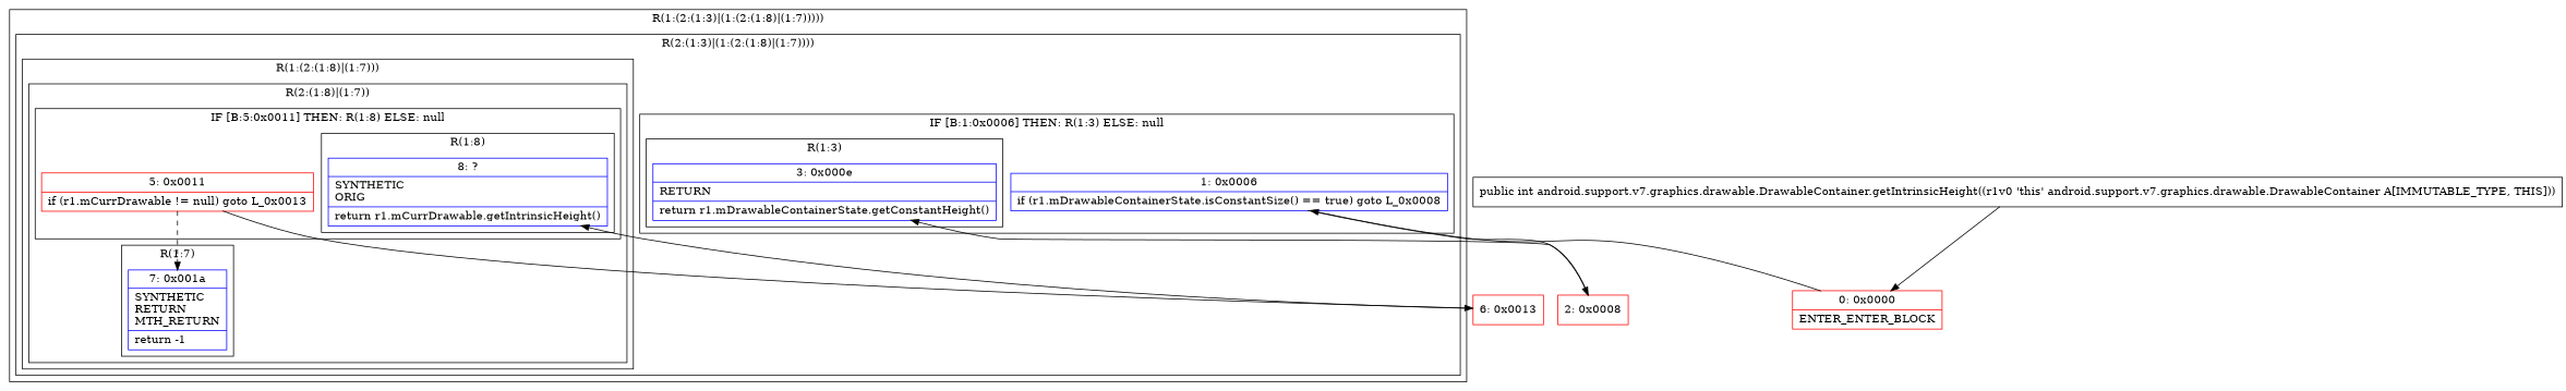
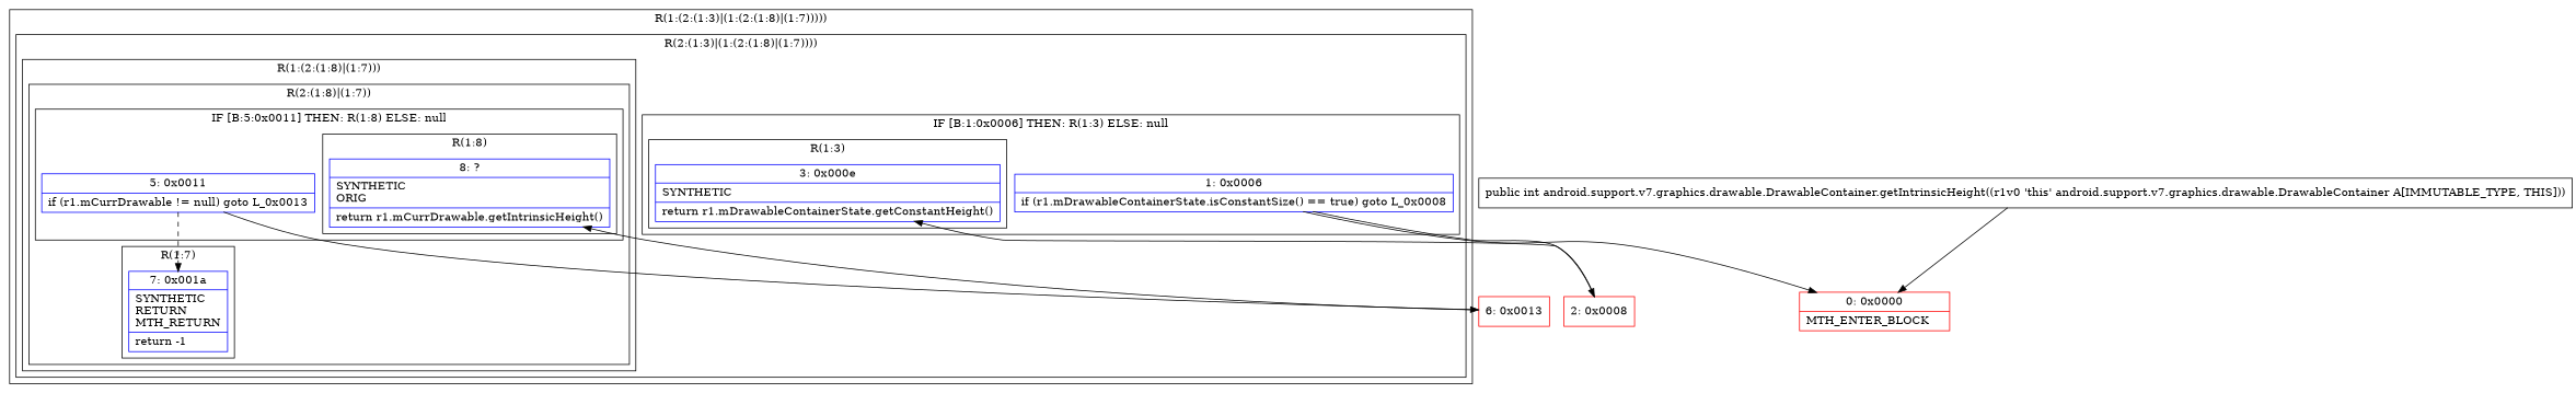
  digraph {
    node [color=blue shape=record]
-   n1 [label="{3\:\ 0x000e|RETURN\l|return r1.mDrawableContainerState.getConstantHeight()\l}"]
+   n1 [label="{3\:\ 0x000e|SYNTHETIC\l|return r1.mDrawableContainerState.getConstantHeight()\l}"]
    n2 [label="{1\:\ 0x0006|if (r1.mDrawableContainerState.isConstantSize() == true) goto L_0x0008\l}"]
    n3 [label="{8\:\ ?|SYNTHETIC\lORIG\l|return r1.mCurrDrawable.getIntrinsicHeight()\l}"]
-   n4 [color=red label="{5\:\ 0x0011|if (r1.mCurrDrawable != null) goto L_0x0013\l}"]
+   n4 [label="{5\:\ 0x0011|if (r1.mCurrDrawable != null) goto L_0x0013\l}"]
    n5 [label="{7\:\ 0x001a|SYNTHETIC\lRETURN\lMTH_RETURN\l|return \-1\l}"]
    n6 [color=red label="{2\:\ 0x0008}"]
    n7 [color=red label="{6\:\ 0x0013}"]
-   n8 [color=red label="{0\:\ 0x0000|ENTER_ENTER_BLOCK\l}"]
+   n8 [color=red label="{0\:\ 0x0000|MTH_ENTER_BLOCK\l}"]
    n9 [label="{public int android.support.v7.graphics.drawable.DrawableContainer.getIntrinsicHeight((r1v0 'this' android.support.v7.graphics.drawable.DrawableContainer A[IMMUTABLE_TYPE, THIS])) }" color=""]
    subgraph cluster_1 {
      label="R(1:(2:(1:3)|(1:(2:(1:8)|(1:7)))))"
      subgraph cluster_2 {
        label="R(2:(1:3)|(1:(2:(1:8)|(1:7))))"
        subgraph cluster_3 {
          label="IF [B:1:0x0006] THEN: R(1:3) ELSE: null"
          n2
          subgraph cluster_4 {
            label="R(1:3)"
            n1
          }
        }
        subgraph cluster_5 {
          label="R(1:(2:(1:8)|(1:7)))"
          subgraph cluster_6 {
            label="R(2:(1:8)|(1:7))"
            subgraph cluster_7 {
              label="IF [B:5:0x0011] THEN: R(1:8) ELSE: null"
              n4
              subgraph cluster_8 {
                label="R(1:8)"
                n3
              }
            }
            subgraph cluster_9 {
              label="R(1:7)"
              n5
            }
          }
        }
      }
    }
    n2 -> n6
    n4 -> n5 [style=dashed]
    n4 -> n7
    n6 -> n1
    n7 -> n3
-   n8 -> n2
+   n2 -> n8
    n9 -> n8
  }
